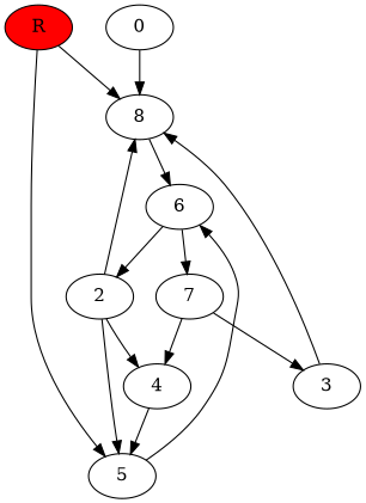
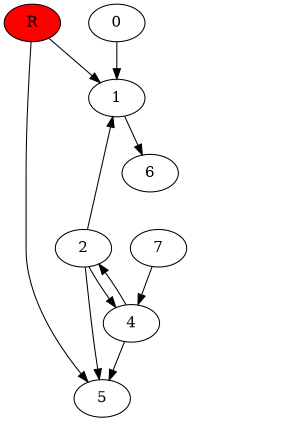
  digraph {
    n1 [label=0]
-   8
+   8 [label=1]
    6
    2
    4
    5
-   3
    7
    R [fillcolor="#ff0000" style=filled]
    n1 -> 8
    8 -> 6
-   6 -> 7
    2 -> 8
    2 -> 4
    2 -> 5
-   6 -> 2
+   4 -> 2
    4 -> 5
-   5 -> 6
-   3 -> 8
    7 -> 4
-   7 -> 3
    R -> 8
    R -> 5
  }
